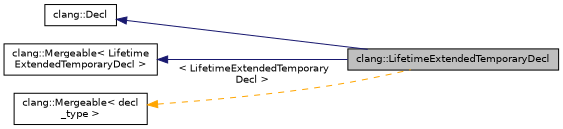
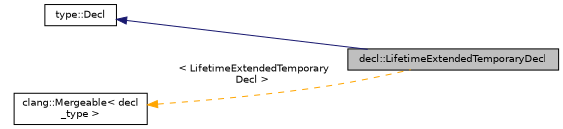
  digraph {
    rankdir=LR
    node [color=black fontname=Helvetica fontsize=10 shape=record]
    edge [color=midnightblue dir=back fontname=Helvetica fontsize=10 labelfontname=Helvetica labelfontsize=10 style=solid]
-   n1 [fillcolor=grey75 fontcolor=black height=0.2 label="clang::LifetimeExtendedTemporaryDecl" style=filled width=0.4]
-   n2 [height=0.2 label="clang::Decl" width=0.4]
-   n3 [height=0.2 label="clang::Mergeable\< Lifetime\lExtendedTemporaryDecl \>" width=0.4]
+   n1 [fillcolor=grey75 fontcolor=black height=0.2 label="decl::LifetimeExtendedTemporaryDecl" style=filled width=0.4]
+   n2 [height=0.2 label="type::Decl" width=0.4]
    n4 [height=0.2 label="clang::Mergeable\< decl\l_type \>" width=0.4]
    n2 -> n1
-   n3 -> n1
    n4 -> n1 [color=orange label=" \< LifetimeExtendedTemporary\lDecl \>" style=dashed]
  }
